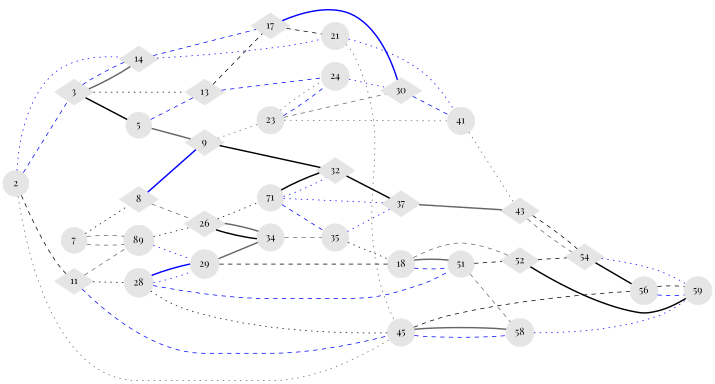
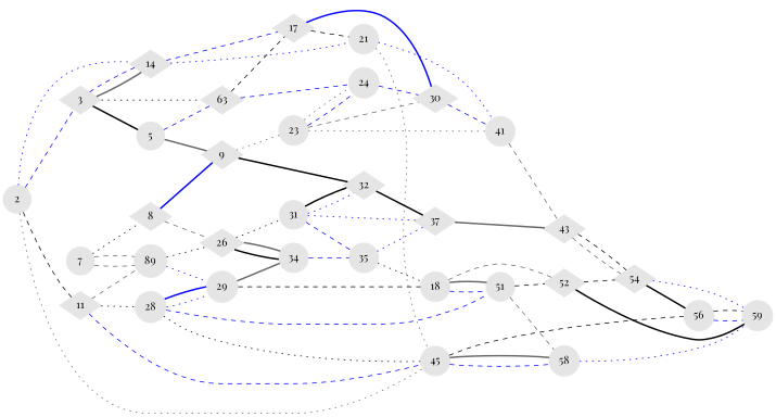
  graph {
    fontname="Playfair Display"
    rankdir=LR
    node [color=gray90 fontname="Playfair Display" shape=circle style=filled]
    edge [color=blue fontname="Playfair Display" style=dashed]
    2 [super="+12"]
    11 [shape=diamond super="+18"]
    3 [shape=diamond super="+4"]
    14 [shape=diamond super="+15"]
    45 [super="+50"]
    8 [shape=diamond]
    7
    n8 [label=89 super="+25"]
    28 [super="+46"]
    5 [super="+10"]
-   13 [shape=diamond super="+16"]
+   13 [shape=diamond super="+16" label=63]
    17 [shape=diamond super="+20"]
    21 [super="+42"]
    56
    58
    9 [shape=diamond super="+22"]
    24
    23 [super="+39"]
    32 [shape=diamond]
    26 [shape=diamond super="+27"]
    29 [super="+33"]
-   31 [super="+36" label=71]
+   31 [super="+36"]
    34
    30 [shape=diamond super="+40"]
    41 [super="+44"]
    37 [shape=diamond super="+38"]
    51 [super="+57"]
    n28 [label=18 super="+49"]
    43 [shape=diamond]
    35 [super="+47"]
    52 [shape=diamond super="+53"]
    54 [shape=diamond super="+55"]
    59 [super="+60"]
    2 -- 11 [color=black]
    2 -- 3
    2 -- 14 [style=dotted]
    2 -- 45 [color=gray40 style=dotted]
    11 -- 45
    11 -- n8 [color=gray40]
    11 -- 28 [color=black style=dotted]
    3 -- 14 [color=gray40 style=bold]
    3 -- 14
    3 -- 5 [color=black style=bold]
    3 -- 13 [color=black style=dotted]
    14 -- 17
    14 -- 21 [style=dotted]
    45 -- 56 [color=black]
    45 -- 58
    45 -- 58 [color=gray40 style=bold]
    8 -- 9 [style=bold]
    8 -- 26 [color=gray40]
    7 -- 8 [color=black style=dotted]
    7 -- n8 [color=gray40]
    7 -- n8 [color=gray40]
    n8 -- 26 [color=black style=dotted]
    n8 -- 29 [style=dotted]
    28 -- 45 [color=black style=dotted]
    28 -- 29 [style=dotted]
    28 -- 29 [style=bold]
    28 -- 51
    5 -- 13
    5 -- 9 [color=gray40 style=bold]
    13 -- 17 [color=black]
    13 -- 24
    17 -- 21 [color=black]
    17 -- 30 [style=bold]
    21 -- 45 [color=gray40 style=dotted]
    21 -- 41 [style=dotted]
    56 -- 59
    56 -- 59 [color=black]
    58 -- 59 [style=dotted]
    9 -- 23 [color=gray40 style=dotted]
    9 -- 32 [color=black style=bold]
-   24 -- 30 [style=dotted]
+   24 -- 30
    23 -- 24
    23 -- 24 [color=gray40 style=dotted]
    23 -- 30 [color=gray40]
    23 -- 41 [color=gray40 style=dotted]
    32 -- 37 [color=black style=bold]
    26 -- 31 [color=black style=dotted]
    26 -- 34 [color=black style=bold]
    26 -- 34 [color=gray40 style=bold]
    29 -- 34 [color=gray40 style=bold]
    29 -- n28 [color=black]
    31 -- 32 [style=dotted]
    31 -- 32 [color=black style=bold]
    31 -- 37 [style=dotted]
    31 -- 35
-   34 -- 35 [color=gray40]
+   34 -- 35
    30 -- 41
-   41 -- 43 [color=gray40 style=dotted]
+   41 -- 43 [color=gray40]
    37 -- 43 [color=gray40 style=bold]
    51 -- 58 [color=gray40]
    51 -- 52 [color=black]
    n28 -- 51
    n28 -- 51 [color=gray40 style=bold]
    n28 -- 52 [color=gray40]
    43 -- 54 [color=gray40]
    43 -- 54 [color=black]
    35 -- 37 [style=dotted]
    35 -- n28 [color=black style=dotted]
    52 -- 54 [color=black]
    52 -- 59 [color=black style=bold]
    54 -- 56 [color=black style=bold]
    54 -- 59 [style=dotted]
  }
